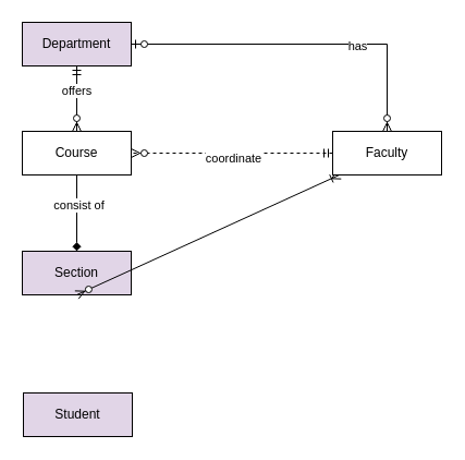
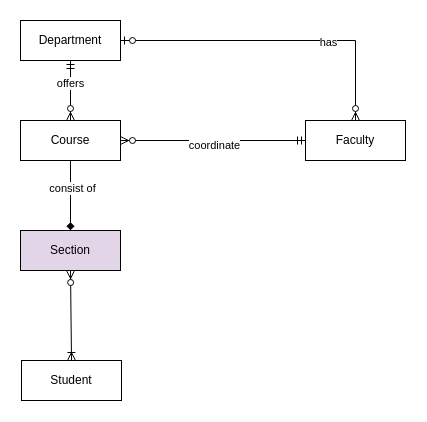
  <mxCell id="0" />
  <mxCell id="1" parent="0" />
- <mxCell id="2" value="Department" style="whiteSpace=wrap;html=1;align=center;fillColor=#e1d5e7;" parent="1" vertex="1"><mxGeometry x="20" y="20" width="100" height="40" as="geometry" /></mxCell>
+ <mxCell id="2" value="Department" style="whiteSpace=wrap;html=1;align=center;" parent="1" vertex="1"><mxGeometry x="20" y="20" width="100" height="40" as="geometry" /></mxCell>
  <mxCell id="3" value="" style="edgeStyle=orthogonalEdgeStyle;rounded=0;orthogonalLoop=1;jettySize=auto;html=1;endArrow=diamond;" parent="1" source="5" target="6" edge="1"><mxGeometry relative="1" as="geometry"><Array as="points"><mxPoint x="70" y="190" /><mxPoint x="70" y="190" /></Array></mxGeometry></mxCell>
  <mxCell id="4" value="consist of" style="edgeLabel;html=1;align=center;verticalAlign=middle;resizable=0;points=[];" parent="3" vertex="1" connectable="0"><mxGeometry x="-0.229" y="1" relative="1" as="geometry"><mxPoint as="offset" /></mxGeometry></mxCell>
  <mxCell id="5" value="Course" style="whiteSpace=wrap;html=1;align=center;" parent="1" vertex="1"><mxGeometry x="20" y="120" width="100" height="40" as="geometry" /></mxCell>
  <mxCell id="6" value="Section" style="whiteSpace=wrap;html=1;align=center;fillColor=#e1d5e7;" parent="1" vertex="1"><mxGeometry x="20" y="230" width="100" height="40" as="geometry" /></mxCell>
- <mxCell id="7" value="Student" style="whiteSpace=wrap;html=1;align=center;fillColor=#e1d5e7;" parent="1" vertex="1"><mxGeometry x="21" y="360" width="100" height="40" as="geometry" /></mxCell>
+ <mxCell id="7" value="Student" style="whiteSpace=wrap;html=1;align=center;" parent="1" vertex="1"><mxGeometry x="21" y="360" width="100" height="40" as="geometry" /></mxCell>
  <mxCell id="8" value="" style="fontSize=12;html=1;endArrow=ERzeroToMany;startArrow=ERmandOne;rounded=0;entryX=0.5;entryY=0;entryDx=0;entryDy=0;exitX=0.5;exitY=1;exitDx=0;exitDy=0;" parent="1" source="2" target="5" edge="1"><mxGeometry width="100" height="100" relative="1" as="geometry"><mxPoint x="250" y="240" as="sourcePoint" /><mxPoint x="350" y="140" as="targetPoint" /></mxGeometry></mxCell>
  <mxCell id="9" value="offers" style="edgeLabel;html=1;align=center;verticalAlign=middle;resizable=0;points=[];" parent="8" vertex="1" connectable="0"><mxGeometry x="-0.267" y="-1" relative="1" as="geometry"><mxPoint as="offset" /></mxGeometry></mxCell>
- <mxCell id="10" value="" style="fontSize=12;html=1;endArrow=ERoneToMany;startArrow=ERzeroToMany;rounded=0;exitX=0.5;exitY=1;exitDx=0;exitDy=0;" parent="1" source="6" target="11" edge="1"><mxGeometry width="100" height="100" relative="1" as="geometry"><mxPoint x="250" y="240" as="sourcePoint" /><mxPoint x="350" y="140" as="targetPoint" /></mxGeometry></mxCell>
+ <mxCell id="10" value="" style="fontSize=12;html=1;endArrow=ERoneToMany;startArrow=ERzeroToMany;rounded=0;exitX=0.5;exitY=1;exitDx=0;exitDy=0;entryX=0.5;entryY=0;entryDx=0;entryDy=0;" parent="1" source="6" target="7" edge="1"><mxGeometry width="100" height="100" relative="1" as="geometry"><mxPoint x="250" y="240" as="sourcePoint" /><mxPoint x="350" y="140" as="targetPoint" /></mxGeometry></mxCell>
  <mxCell id="11" value="Faculty" style="whiteSpace=wrap;html=1;align=center;" parent="1" vertex="1"><mxGeometry x="305" y="120" width="100" height="40" as="geometry" /></mxCell>
  <mxCell id="12" value="" style="edgeStyle=orthogonalEdgeStyle;fontSize=12;html=1;endArrow=ERzeroToMany;startArrow=ERzeroToOne;rounded=0;entryX=0.5;entryY=0;entryDx=0;entryDy=0;exitX=1;exitY=0.5;exitDx=0;exitDy=0;" parent="1" source="2" target="11" edge="1"><mxGeometry width="100" height="100" relative="1" as="geometry"><mxPoint x="190" y="10" as="sourcePoint" /><mxPoint x="425" y="90" as="targetPoint" /></mxGeometry></mxCell>
  <mxCell id="13" value="has" style="edgeLabel;html=1;align=center;verticalAlign=middle;resizable=0;points=[];" parent="12" vertex="1" connectable="0"><mxGeometry x="0.312" y="-1" relative="1" as="geometry"><mxPoint as="offset" /></mxGeometry></mxCell>
- <mxCell id="14" value="" style="fontSize=12;html=1;endArrow=ERzeroToMany;startArrow=ERmandOne;rounded=0;entryX=1;entryY=0.5;entryDx=0;entryDy=0;exitX=0;exitY=0.5;exitDx=0;exitDy=0;dashed=1;" parent="1" source="11" target="5" edge="1"><mxGeometry width="100" height="100" relative="1" as="geometry"><mxPoint x="300" y="140" as="sourcePoint" /><mxPoint x="350" y="170" as="targetPoint" /></mxGeometry></mxCell>
+ <mxCell id="14" value="" style="fontSize=12;html=1;endArrow=ERzeroToMany;startArrow=ERmandOne;rounded=0;entryX=1;entryY=0.5;entryDx=0;entryDy=0;exitX=0;exitY=0.5;exitDx=0;exitDy=0;" parent="1" source="11" target="5" edge="1"><mxGeometry width="100" height="100" relative="1" as="geometry"><mxPoint x="300" y="140" as="sourcePoint" /><mxPoint x="350" y="170" as="targetPoint" /></mxGeometry></mxCell>
  <mxCell id="15" value="coordinate" style="edgeLabel;html=1;align=center;verticalAlign=middle;resizable=0;points=[];" parent="14" vertex="1" connectable="0"><mxGeometry x="-0.002" y="4" relative="1" as="geometry"><mxPoint as="offset" /></mxGeometry></mxCell>
